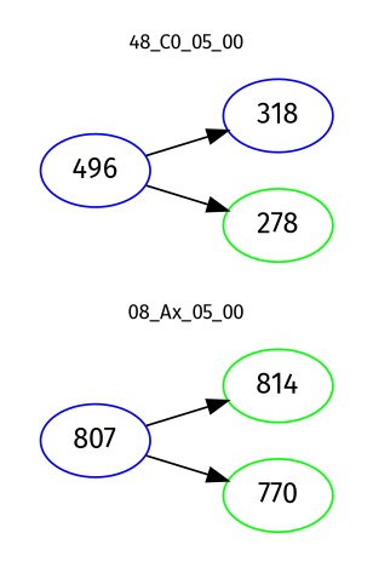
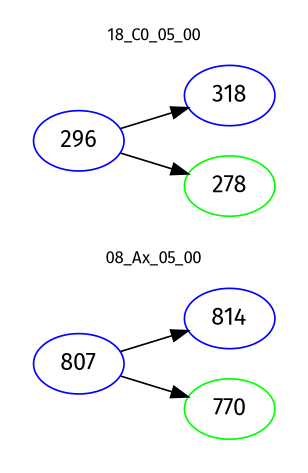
  digraph {
    fontname="Fira Sans"
    rankdir=LR
    node [color=blue fontname="Fira Sans"]
    edge [color=black fontname="Fira Sans"]
    n1 [label=807]
    n2 [color=green label=770]
-   n3 [color=green label=814]
-   n4 [label=496]
+   n3 [label=814]
+   n4 [label=296]
    n5 [color=green label=278]
    n6 [label=318]
    subgraph cluster_1 {
      color=white
      fontsize=10
      label="08_Ax_05_00"
      n1
      n2
      n3
    }
    subgraph cluster_2 {
      color=white
      fontsize=10
-     label="48_C0_05_00"
+     label="18_C0_05_00"
      n4
      n5
      n6
    }
    n1 -> n2
    n1 -> n3
    n4 -> n5
    n4 -> n6
  }
